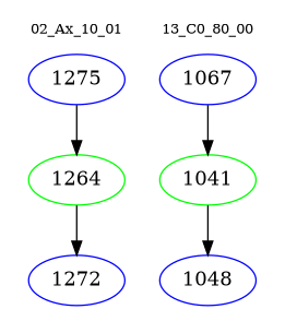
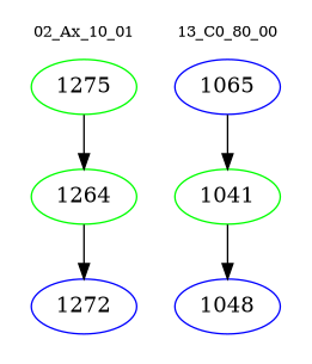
  digraph {
    node [color=blue]
    edge [color=black]
-   n1 [label=1275]
+   n1 [color=green label=1275]
    n2 [color=green label=1264]
    n3 [label=1272]
-   n4 [label=1067]
+   n4 [label=1065]
    n5 [color=green label=1041]
    n6 [label=1048]
    subgraph cluster_1 {
      color=white
      fontsize=10
      label="02_Ax_10_01"
      n1
      n2
      n3
    }
    subgraph cluster_2 {
      color=white
      fontsize=10
      label="13_C0_80_00"
      n4
      n5
      n6
    }
    n1 -> n2
    n2 -> n3
    n4 -> n5
    n5 -> n6
  }
